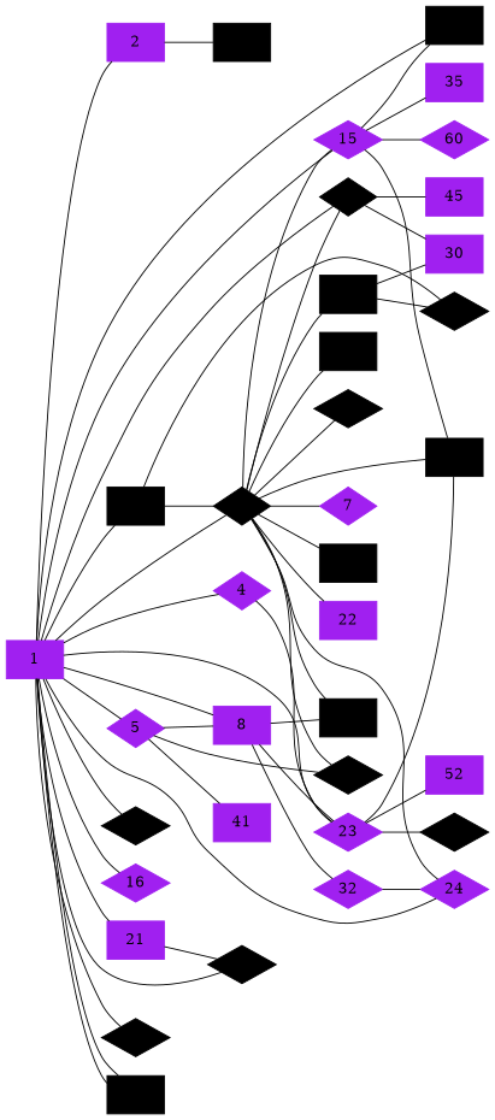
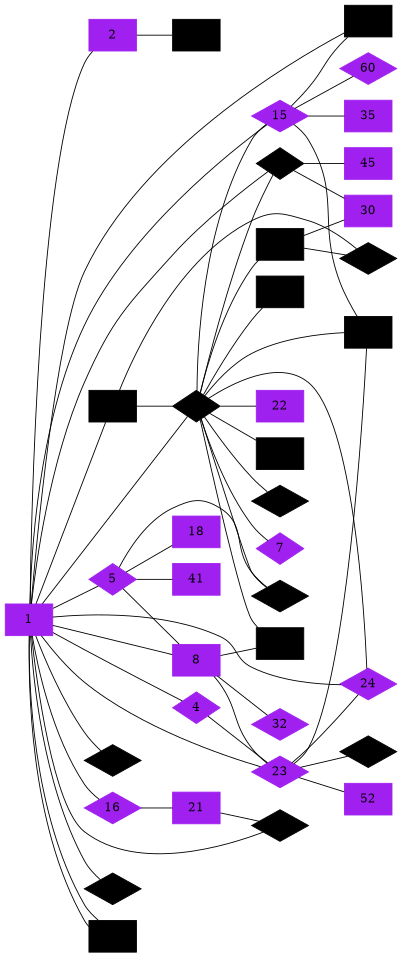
  graph {
    rankdir=LR
    node [color=purple shape=box style=filled]
    1 [super="+34"]
    2 [super="+10"]
    3 [color=black super="+39"]
    4 [shape=diamond]
    5 [shape=diamond super="+17"]
    6 [color=black shape=diamond super="+36"]
    9 [color=black shape=diamond super="+28"]
    11 [color=black shape=diamond]
    15 [shape=diamond super="+31"]
    16 [shape=diamond]
    21
    23 [shape=diamond super="+51"]
    24 [shape=diamond]
    26 [color=black shape=diamond]
    27 [color=black shape=diamond]
    37 [color=black super="+49"]
    47 [color=black]
    8 [super="+25"]
    48 [color=black]
    44 [color=black shape=diamond]
    14 [color=black shape=diamond super="+38"]
+   18
    41
    7 [shape=diamond]
    12 [color=black]
    13 [color=black super="+43"]
    19 [color=black super="+20"]
    22
    29 [color=black super="+33"]
    42 [color=black]
    46 [color=black shape=diamond]
    30
    45
    35
    n35 [label=60 shape=diamond]
    52 [super="+53"]
    40 [color=black shape=diamond]
    32 [shape=diamond]
    1 -- 2 [weight=2]
    1 -- 3
    1 -- 4
    1 -- 5
    1 -- 6
    1 -- 9 [weight=2]
    1 -- 11
    1 -- 15
    1 -- 16
-   1 -- 21
+   16 -- 21
    1 -- 23
    1 -- 24
    1 -- 26
    1 -- 27
    1 -- 37
    1 -- 47
    1 -- 47
    1 -- 8
    2 -- 48
    3 -- 6 [weight=2]
    3 -- 44
    4 -- 23
    5 -- 8
    5 -- 14
+   5 -- 18
    5 -- 41
    6 -- 9 [weight=2]
    6 -- 15
    6 -- 24
    6 -- 14
    6 -- 7
    6 -- 12
    6 -- 13 [weight=2]
    6 -- 19
    6 -- 22
    6 -- 29
    6 -- 42
    6 -- 46
    9 -- 30
    9 -- 45
    15 -- 37
    15 -- 29
    15 -- 35
    15 -- n35
    21 -- 27
-   32 -- 24
+   23 -- 24
    23 -- 29
    23 -- 52
    23 -- 40
    8 -- 23
    8 -- 13
    8 -- 32
    19 -- 44
    19 -- 30
  }
